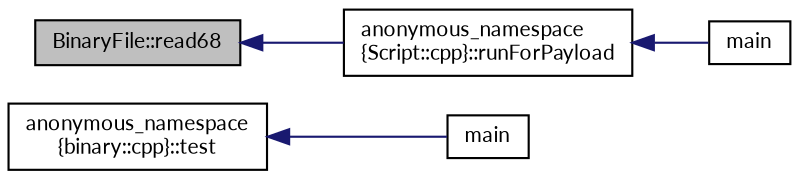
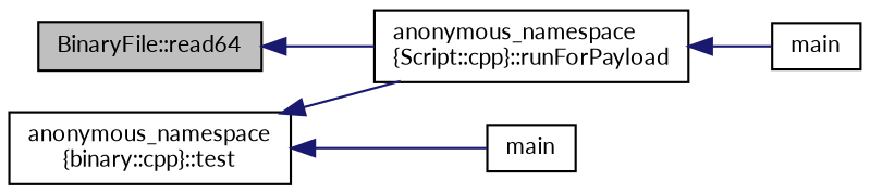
  digraph {
    fontname=Lato
    rankdir=LR
    node [color=black fillcolor=white fontname=Lato fontsize=10 shape=record style=filled]
    edge [color=midnightblue dir=back fontname=Lato fontsize=10 labelfontname=Helvetica labelfontsize=10 style=solid]
-   n1 [fillcolor=grey75 fontcolor=black height=0.2 label="BinaryFile::read68" width=0.4]
+   n1 [fillcolor=grey75 fontcolor=black height=0.2 label="BinaryFile::read64" width=0.4]
    n2 [height=0.2 label="anonymous_namespace\l\{Script::cpp\}::runForPayload" width=0.4]
    n3 [height=0.2 label="anonymous_namespace\l\{binary::cpp\}::test" width=0.4]
    n4 [height=0.2 label=main width=0.4]
    n5 [height=0.2 label=main width=0.4]
    n1 -> n2
    n2 -> n5
+   n3 -> n2
    n3 -> n4
  }
